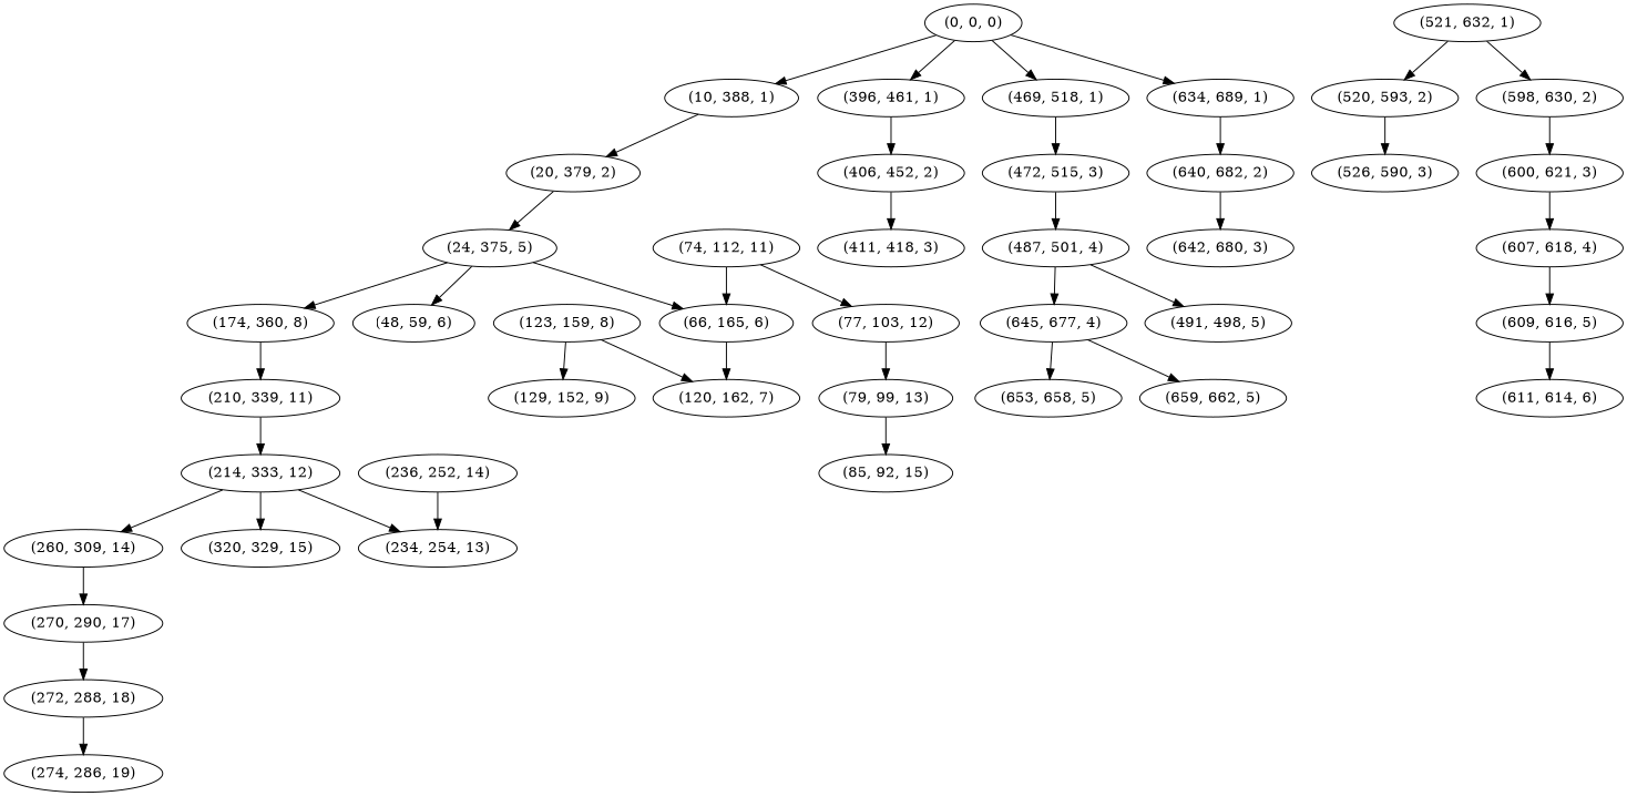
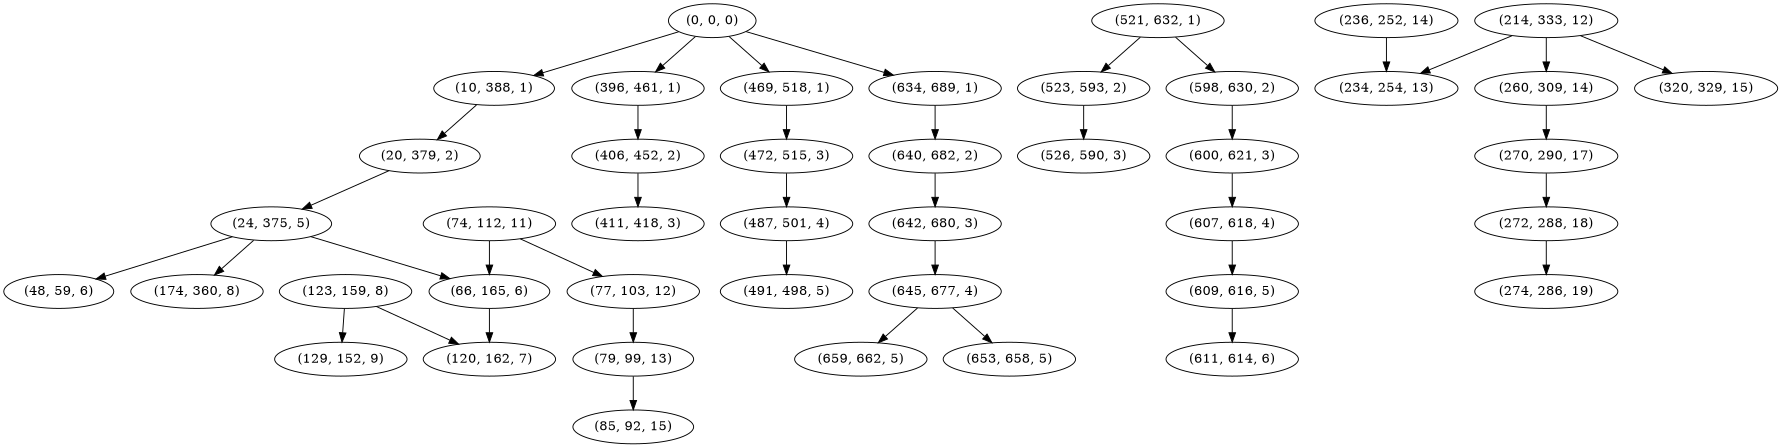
  digraph {
    "(0, 0, 0)"
    "(10, 388, 1)"
    "(396, 461, 1)"
    "(469, 518, 1)"
    "(634, 689, 1)"
    "(20, 379, 2)"
    "(406, 452, 2)"
    "(472, 515, 3)"
    "(521, 632, 1)"
-   "(523, 593, 2)" [label="(520, 593, 2)"]
+   "(523, 593, 2)"
    "(598, 630, 2)"
    "(640, 682, 2)"
    "(24, 375, 5)"
    "(48, 59, 6)"
    "(66, 165, 6)"
    "(174, 360, 8)"
    "(120, 162, 7)"
-   "(210, 339, 11)"
    "(74, 112, 11)"
    "(77, 103, 12)"
    "(79, 99, 13)"
    "(85, 92, 15)"
    "(123, 159, 8)"
    "(129, 152, 9)"
    "(214, 333, 12)"
    "(234, 254, 13)"
    "(260, 309, 14)"
    "(320, 329, 15)"
    "(270, 290, 17)"
    "(236, 252, 14)"
    "(272, 288, 18)"
    "(274, 286, 19)"
    "(411, 418, 3)"
    "(487, 501, 4)"
    "(491, 498, 5)"
    "(526, 590, 3)"
    "(600, 621, 3)"
    "(607, 618, 4)"
    "(609, 616, 5)"
    "(611, 614, 6)"
    "(642, 680, 3)"
    "(645, 677, 4)"
    "(653, 658, 5)"
    "(659, 662, 5)"
    "(0, 0, 0)" -> "(10, 388, 1)"
    "(0, 0, 0)" -> "(396, 461, 1)"
    "(0, 0, 0)" -> "(469, 518, 1)"
    "(0, 0, 0)" -> "(634, 689, 1)"
    "(10, 388, 1)" -> "(20, 379, 2)"
    "(396, 461, 1)" -> "(406, 452, 2)"
    "(469, 518, 1)" -> "(472, 515, 3)"
    "(634, 689, 1)" -> "(640, 682, 2)"
    "(20, 379, 2)" -> "(24, 375, 5)"
    "(406, 452, 2)" -> "(411, 418, 3)"
    "(472, 515, 3)" -> "(487, 501, 4)"
    "(521, 632, 1)" -> "(523, 593, 2)"
    "(521, 632, 1)" -> "(598, 630, 2)"
    "(523, 593, 2)" -> "(526, 590, 3)"
    "(598, 630, 2)" -> "(600, 621, 3)"
    "(640, 682, 2)" -> "(642, 680, 3)"
    "(24, 375, 5)" -> "(48, 59, 6)"
    "(24, 375, 5)" -> "(66, 165, 6)"
    "(24, 375, 5)" -> "(174, 360, 8)"
    "(66, 165, 6)" -> "(120, 162, 7)"
-   "(174, 360, 8)" -> "(210, 339, 11)"
-   "(210, 339, 11)" -> "(214, 333, 12)"
    "(74, 112, 11)" -> "(66, 165, 6)"
    "(74, 112, 11)" -> "(77, 103, 12)"
    "(77, 103, 12)" -> "(79, 99, 13)"
    "(79, 99, 13)" -> "(85, 92, 15)"
    "(123, 159, 8)" -> "(120, 162, 7)"
    "(123, 159, 8)" -> "(129, 152, 9)"
    "(214, 333, 12)" -> "(234, 254, 13)"
    "(214, 333, 12)" -> "(260, 309, 14)"
    "(214, 333, 12)" -> "(320, 329, 15)"
    "(260, 309, 14)" -> "(270, 290, 17)"
    "(270, 290, 17)" -> "(272, 288, 18)"
    "(236, 252, 14)" -> "(234, 254, 13)"
    "(272, 288, 18)" -> "(274, 286, 19)"
    "(487, 501, 4)" -> "(491, 498, 5)"
    "(600, 621, 3)" -> "(607, 618, 4)"
    "(607, 618, 4)" -> "(609, 616, 5)"
    "(609, 616, 5)" -> "(611, 614, 6)"
-   "(487, 501, 4)" -> "(645, 677, 4)"
+   "(642, 680, 3)" -> "(645, 677, 4)"
    "(645, 677, 4)" -> "(653, 658, 5)"
    "(645, 677, 4)" -> "(659, 662, 5)"
  }
